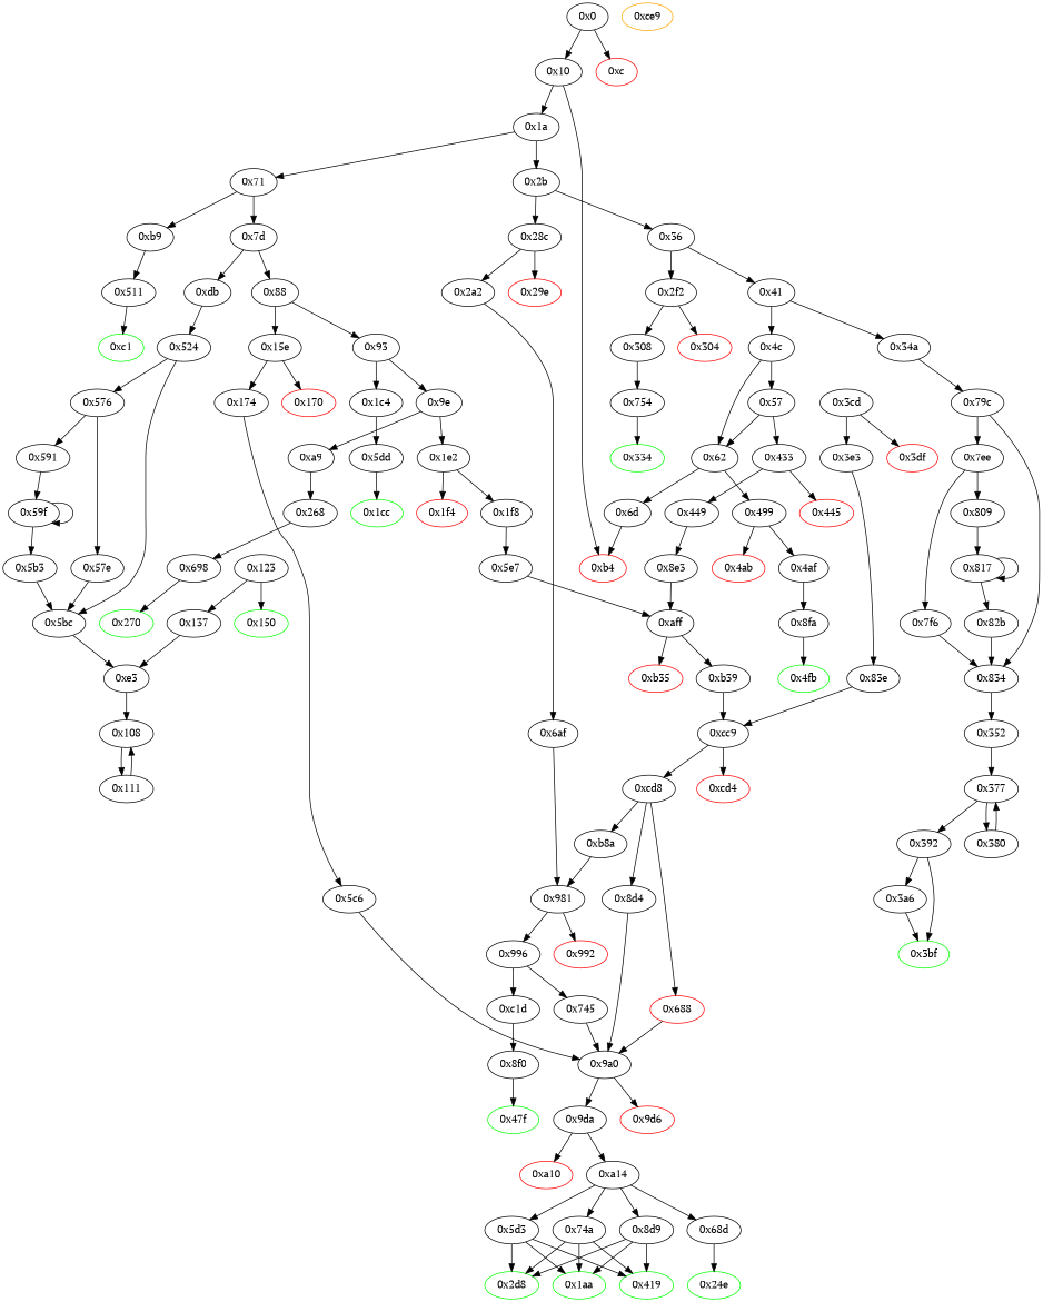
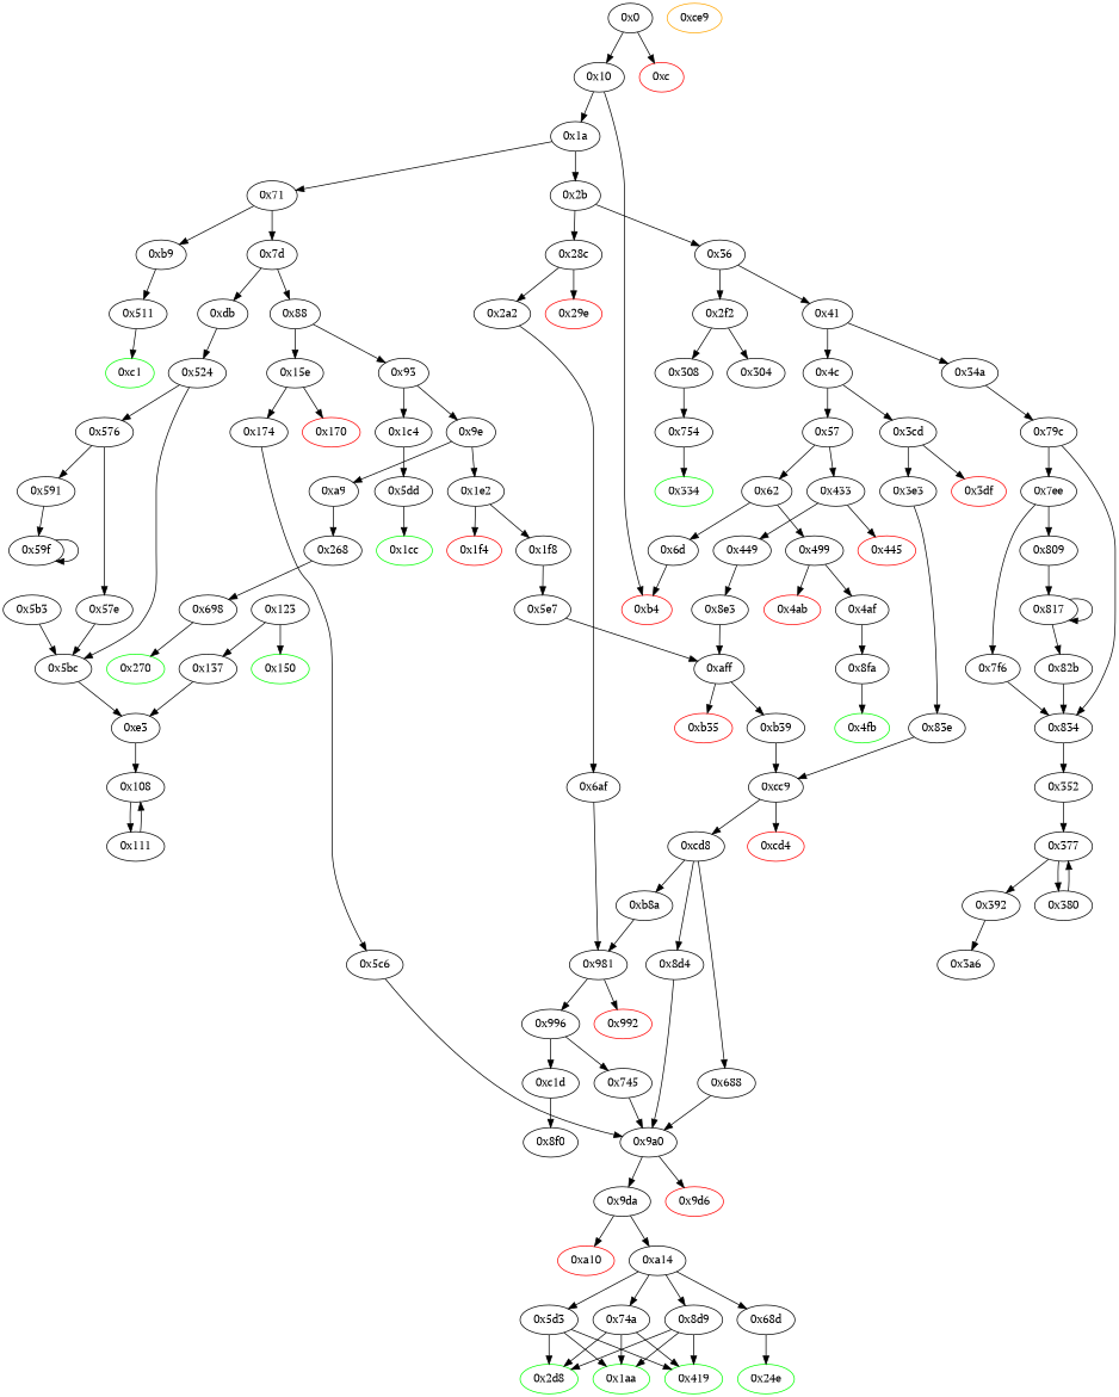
  digraph {
    fontname="PT Serif"
    node [fillcolor=white fontname="PT Serif" style=filled]
    edge [fontname="PT Serif"]
    "0x1f4" [color=red]
    "0x1e2"
    "0x1f8"
    "0x5e7"
    "0x334" [color=green]
    "0x754"
    "0x1cc" [color=green]
    "0x62"
    "0x6d"
    "0x499"
    "0xb4" [color=red]
    "0x4af"
    "0x4ab" [color=red]
    "0xdb"
    "0x524"
    "0x5bc"
    "0x576"
    "0x5c6"
    "0x9a0"
    "0x9da"
    "0x9d6" [color=red]
-   "0x3bf" [color=green]
    "0xa10" [color=red]
    "0xa14"
    "0x5d3"
    "0x74a"
    "0x8d9"
    "0x68d"
    "0x5b3"
    "0xe3"
    "0xcd4" [color=red]
    "0x137"
    "0x150" [color=green]
    "0x59f"
-   "0x304" [color=red]
+   "0x304" [color=black]
    "0x170" [color=red]
    "0x15e"
    "0x174"
    "0x2d8" [color=green]
    "0x433"
    "0x449"
    "0x445" [color=red]
    "0x8e3"
    "0xaff"
    "0xb8a"
    "0x981"
    "0x996"
    "0x992" [color=red]
    "0x108"
    "0x111"
    "0x123"
    "0x1aa" [color=green]
    "0x419" [color=green]
    "0x0"
    "0x10"
    "0xc" [color=red]
    "0x1a"
    "0x71"
    "0x7d"
    "0xb9"
    "0x88"
    "0x511"
    "0x93"
    "0x1c4"
    "0x9e"
    "0x2b"
-   "0x688" [color=red]
+   "0x688"
    "0x8d4"
    "0x2a2"
    "0x6af"
    "0x4fb" [color=green]
    "0xcd8"
    "0x834"
    "0x352"
    "0x377"
    "0xce9" [color=orange]
    "0x5dd"
    "0xc1" [color=green]
    "0xb35" [color=red]
    "0x57e"
    "0x591"
    "0x8fa"
    "0x2f2"
    "0x308"
    "0x392"
    "0x380"
    "0x79c"
    "0x7ee"
    "0x7f6"
    "0x809"
    "0xa9"
    "0x745"
    "0xc1d"
    "0x8f0"
    "0x817"
    "0x82b"
    "0x3a6"
    "0x41"
    "0x34a"
    "0x4c"
    "0x57"
    "0x3cd"
    "0xcc9"
    "0xb39"
    "0x270" [color=green]
    "0x698"
    "0x3e3"
    "0x83e"
    "0x24e" [color=green]
    "0x268"
-   "0x47f" [color=green]
    "0x28c"
    "0x29e" [color=red]
    "0x3df" [color=red]
    "0x36"
    "0x1e2" -> "0x1f4"
    "0x1e2" -> "0x1f8"
    "0x1f8" -> "0x5e7"
    "0x5e7" -> "0xaff"
    "0x754" -> "0x334"
    "0x62" -> "0x6d"
    "0x62" -> "0x499"
    "0x6d" -> "0xb4"
    "0x499" -> "0x4af"
    "0x499" -> "0x4ab"
    "0x4af" -> "0x8fa"
    "0xdb" -> "0x524"
    "0x524" -> "0x5bc"
    "0x524" -> "0x576"
    "0x5bc" -> "0xe3"
    "0x576" -> "0x57e"
    "0x576" -> "0x591"
    "0x5c6" -> "0x9a0"
    "0x9a0" -> "0x9da"
    "0x9a0" -> "0x9d6"
    "0x9da" -> "0xa10"
    "0x9da" -> "0xa14"
    "0xa14" -> "0x5d3"
    "0xa14" -> "0x74a"
    "0xa14" -> "0x8d9"
    "0xa14" -> "0x68d"
    "0x5d3" -> "0x2d8"
    "0x5d3" -> "0x1aa"
    "0x5d3" -> "0x419"
    "0x74a" -> "0x2d8"
    "0x74a" -> "0x1aa"
    "0x74a" -> "0x419"
    "0x8d9" -> "0x2d8"
    "0x8d9" -> "0x1aa"
    "0x8d9" -> "0x419"
    "0x68d" -> "0x24e"
    "0x5b3" -> "0x5bc"
    "0xe3" -> "0x108"
    "0x137" -> "0xe3"
-   "0x59f" -> "0x5b3"
    "0x59f" -> "0x59f"
    "0x15e" -> "0x170"
    "0x15e" -> "0x174"
    "0x174" -> "0x5c6"
    "0x433" -> "0x449"
    "0x433" -> "0x445"
    "0x449" -> "0x8e3"
    "0x8e3" -> "0xaff"
    "0xaff" -> "0xb35"
    "0xaff" -> "0xb39"
    "0xb8a" -> "0x981"
    "0x981" -> "0x996"
    "0x981" -> "0x992"
    "0x996" -> "0x745"
    "0x996" -> "0xc1d"
    "0x108" -> "0x111"
    "0x111" -> "0x108"
    "0x123" -> "0x137"
    "0x123" -> "0x150"
    "0x0" -> "0x10"
    "0x0" -> "0xc"
    "0x10" -> "0xb4"
    "0x10" -> "0x1a"
    "0x1a" -> "0x71"
    "0x1a" -> "0x2b"
    "0x71" -> "0x7d"
    "0x71" -> "0xb9"
    "0x7d" -> "0xdb"
    "0x7d" -> "0x88"
    "0xb9" -> "0x511"
    "0x88" -> "0x15e"
    "0x88" -> "0x93"
    "0x511" -> "0xc1"
    "0x93" -> "0x1c4"
    "0x93" -> "0x9e"
    "0x1c4" -> "0x5dd"
    "0x9e" -> "0x1e2"
    "0x9e" -> "0xa9"
    "0x2b" -> "0x28c"
    "0x2b" -> "0x36"
    "0x688" -> "0x9a0"
    "0x8d4" -> "0x9a0"
    "0x2a2" -> "0x6af"
    "0x6af" -> "0x981"
    "0xcd8" -> "0xb8a"
    "0xcd8" -> "0x688"
    "0xcd8" -> "0x8d4"
    "0x834" -> "0x352"
    "0x352" -> "0x377"
    "0x377" -> "0x392"
    "0x377" -> "0x380"
    "0x5dd" -> "0x1cc"
    "0x57e" -> "0x5bc"
    "0x591" -> "0x59f"
    "0x8fa" -> "0x4fb"
    "0x2f2" -> "0x304"
    "0x2f2" -> "0x308"
    "0x308" -> "0x754"
-   "0x392" -> "0x3bf"
    "0x392" -> "0x3a6"
    "0x380" -> "0x377"
    "0x79c" -> "0x834"
    "0x79c" -> "0x7ee"
    "0x7ee" -> "0x7f6"
    "0x7ee" -> "0x809"
    "0x7f6" -> "0x834"
    "0x809" -> "0x817"
    "0xa9" -> "0x268"
    "0x745" -> "0x9a0"
    "0xc1d" -> "0x8f0"
-   "0x8f0" -> "0x47f"
    "0x817" -> "0x817"
    "0x817" -> "0x82b"
    "0x82b" -> "0x834"
-   "0x3a6" -> "0x3bf"
    "0x41" -> "0x34a"
    "0x41" -> "0x4c"
    "0x34a" -> "0x79c"
    "0x4c" -> "0x57"
-   "0x4c" -> "0x62"
+   "0x4c" -> "0x3cd"
    "0x57" -> "0x62"
    "0x57" -> "0x433"
    "0x3cd" -> "0x3e3"
    "0x3cd" -> "0x3df"
    "0xcc9" -> "0xcd4"
    "0xcc9" -> "0xcd8"
    "0xb39" -> "0xcc9"
    "0x698" -> "0x270"
    "0x3e3" -> "0x83e"
    "0x83e" -> "0xcc9"
    "0x268" -> "0x698"
    "0x28c" -> "0x2a2"
    "0x28c" -> "0x29e"
    "0x36" -> "0x2f2"
    "0x36" -> "0x41"
  }
